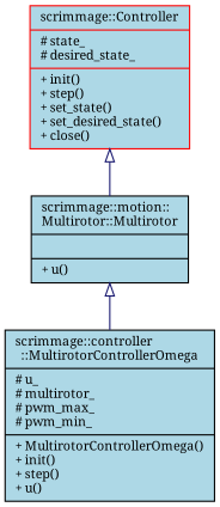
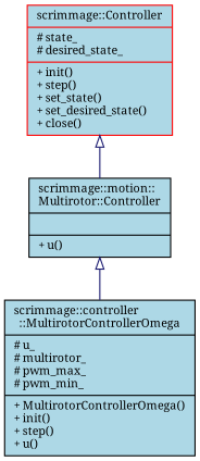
  digraph {
    fontname="Noto Serif"
    node [color=black fillcolor=lightblue fontname="Noto Serif" fontsize=10 shape=record style=filled]
    edge [arrowtail=onormal color=midnightblue dir=back fontname="Noto Serif" fontsize=10 labelfontname=Helvetica labelfontsize=10 style=solid]
-   n1 [fontcolor=black height=0.2 label="{scrimmage::motion::\lMultirotor::Multirotor\n||+ u()\l}" width=0.4]
+   n1 [fontcolor=black height=0.2 label="{scrimmage::motion::\lMultirotor::Controller\n||+ u()\l}" width=0.4]
    n2 [height=0.2 label="{scrimmage::controller\l::MultirotorControllerOmega\n|# u_\l# multirotor_\l# pwm_max_\l# pwm_min_\l|+ MultirotorControllerOmega()\l+ init()\l+ step()\l+ u()\l}" width=0.4]
    n3 [color=red height=0.2 label="{scrimmage::Controller\n|# state_\l# desired_state_\l|+ init()\l+ step()\l+ set_state()\l+ set_desired_state()\l+ close()\l}" width=0.4]
    n1 -> n2
    n3 -> n1
  }
